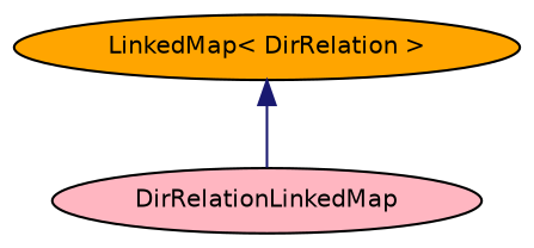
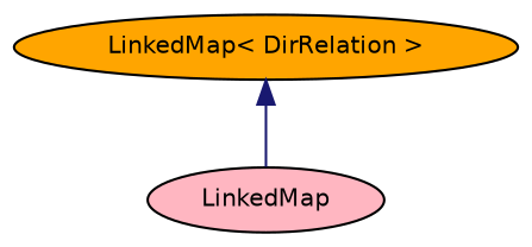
  digraph {
    rankdir=TB
    node [color=black fontname=Helvetica fontsize=10 shape=ellipse style=filled]
    n1 [fillcolor=orange height=0.2 label="LinkedMap\< DirRelation \>" width=0.4]
-   n2 [fillcolor=lightpink height=0.2 label=DirRelationLinkedMap width=0.4]
+   n2 [fillcolor=lightpink height=0.2 label=LinkedMap width=0.4]
    n1 -> n2 [color=midnightblue dir=back fontname=Helvetica fontsize=10 labelfontname=Helvetica labelfontsize=10 style=solid]
  }
